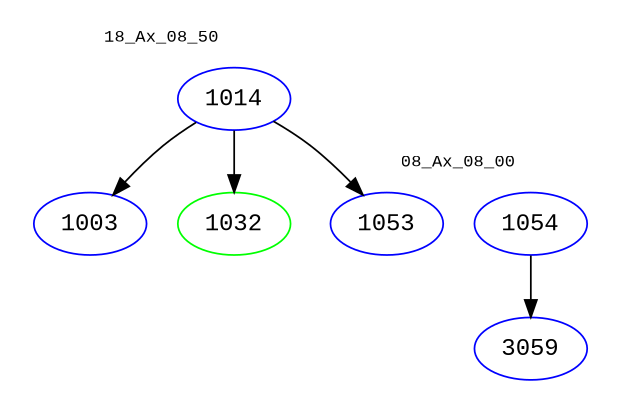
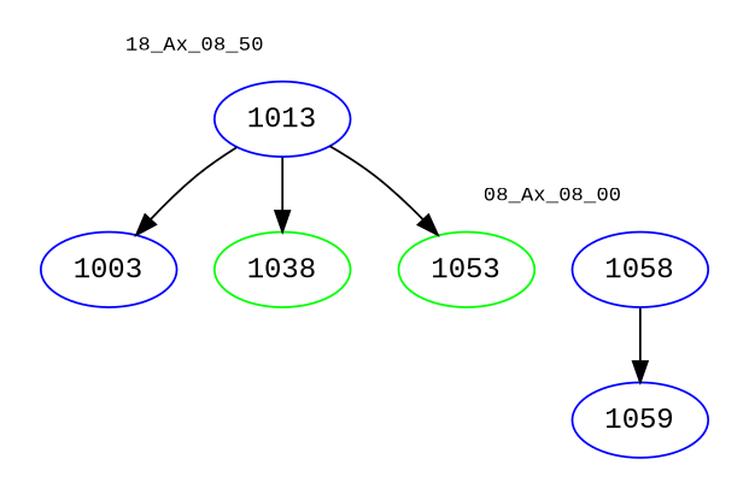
  digraph {
    fontname="Liberation Mono"
    node [color=blue fontname="Liberation Mono"]
    edge [color=black fontname="Liberation Mono"]
-   n1 [label=1054]
-   n2 [label=1053]
-   n3 [label=3059]
-   n4 [label=1014]
+   n1 [label=1058]
+   n2 [color=green label=1053]
+   n3 [label=1059]
+   n4 [label=1013]
    n5 [label=1003]
-   n6 [color=green label=1032]
+   n6 [color=green label=1038]
    subgraph cluster_1 {
      color=white
      fontsize=10
      label="08_Ax_08_00"
      n1
      n2
      n3
    }
    subgraph cluster_2 {
      color=white
      fontsize=10
      label="18_Ax_08_50"
      n4
      n5
      n6
    }
    n1 -> n3
    n4 -> n2
    n4 -> n5
    n4 -> n6
  }
